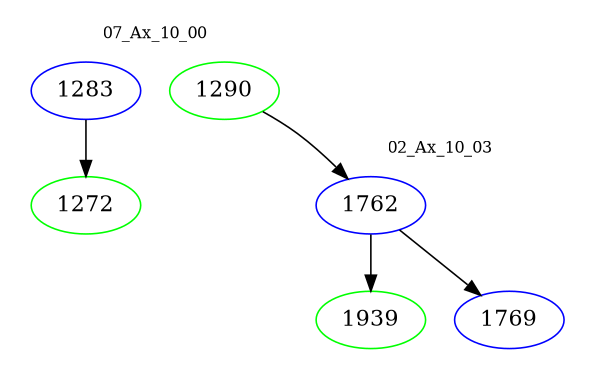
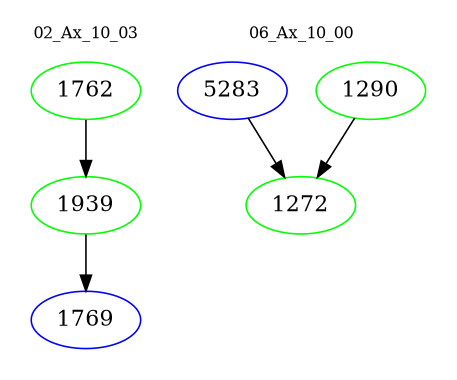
  digraph {
    node [color=green]
    edge [color=black]
-   n1 [color=blue label=1762]
+   n1 [label=1762]
    n2 [label=1939]
    n3 [color=blue label=1769]
    n4 [label=1290]
    n5 [label=1272]
-   n6 [color=blue label=1283]
+   n6 [color=blue label=5283]
    subgraph cluster_1 {
      color=white
      fontsize=10
      label="02_Ax_10_03"
      n1
      n2
      n3
    }
    subgraph cluster_2 {
      color=white
      fontsize=10
-     label="07_Ax_10_00"
+     label="06_Ax_10_00"
      n4
      n5
      n6
    }
    n1 -> n2
-   n1 -> n3
-   n4 -> n1
+   n2 -> n3
+   n4 -> n5
    n6 -> n5
  }
